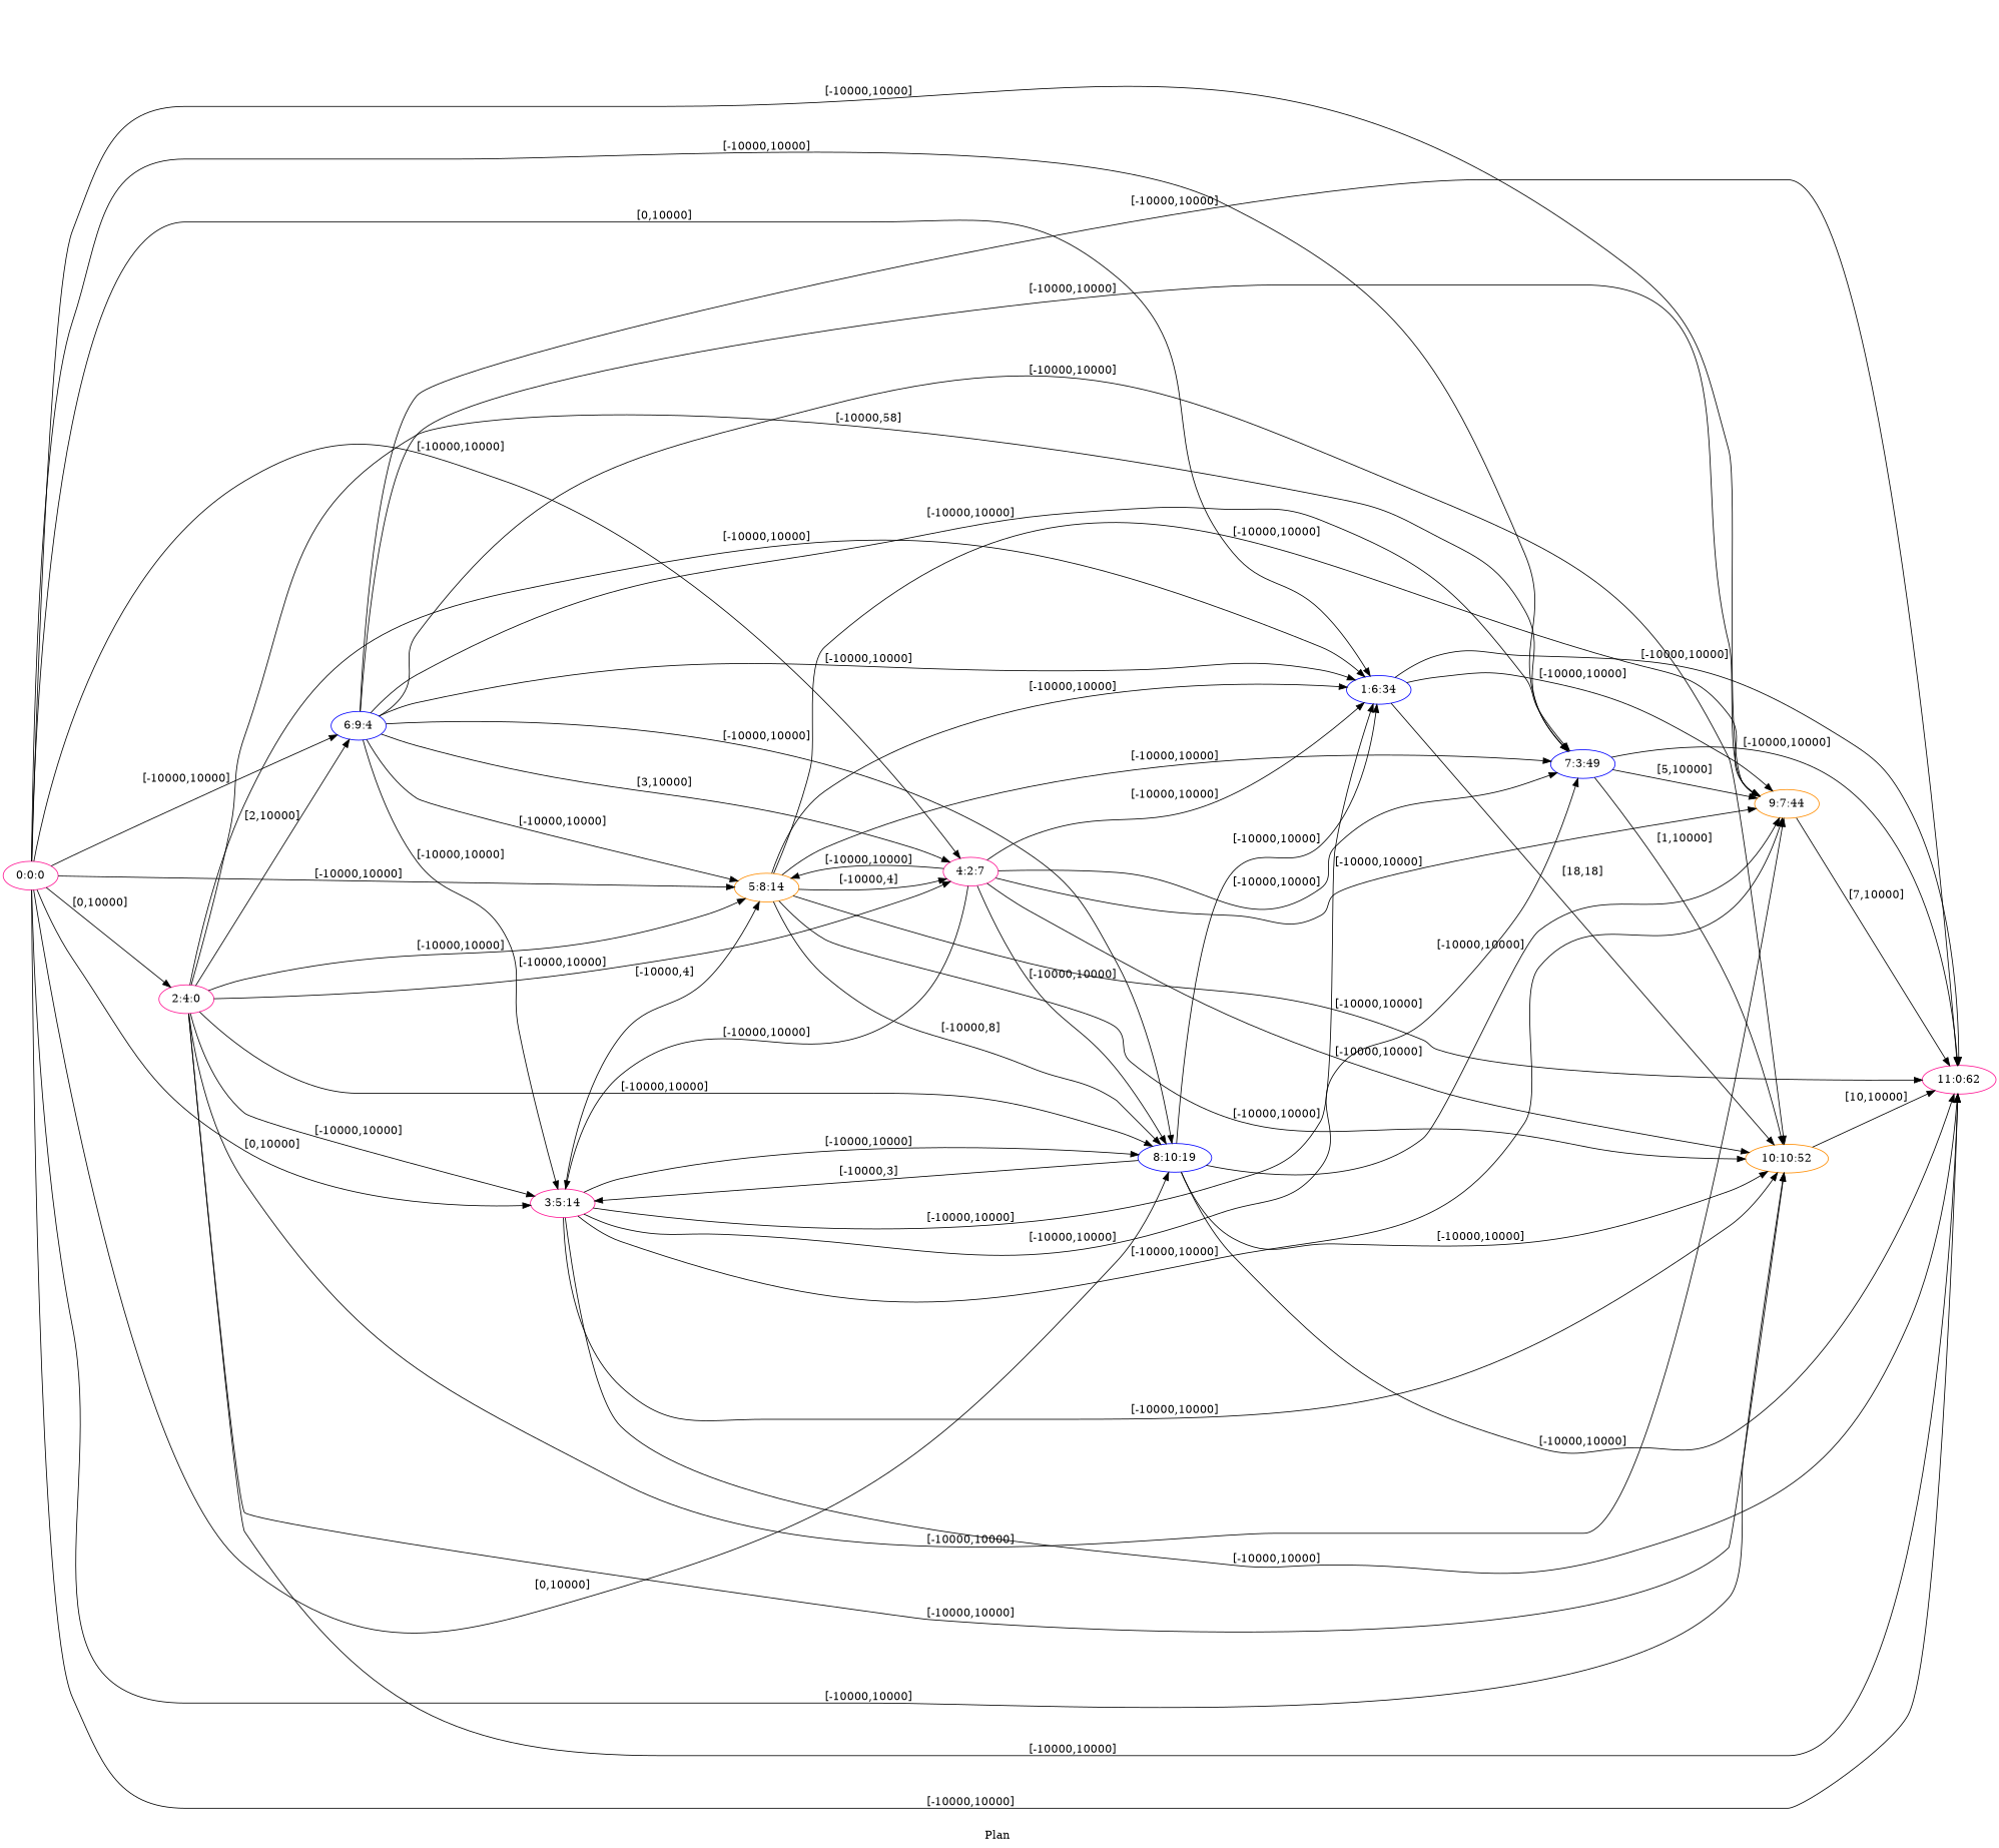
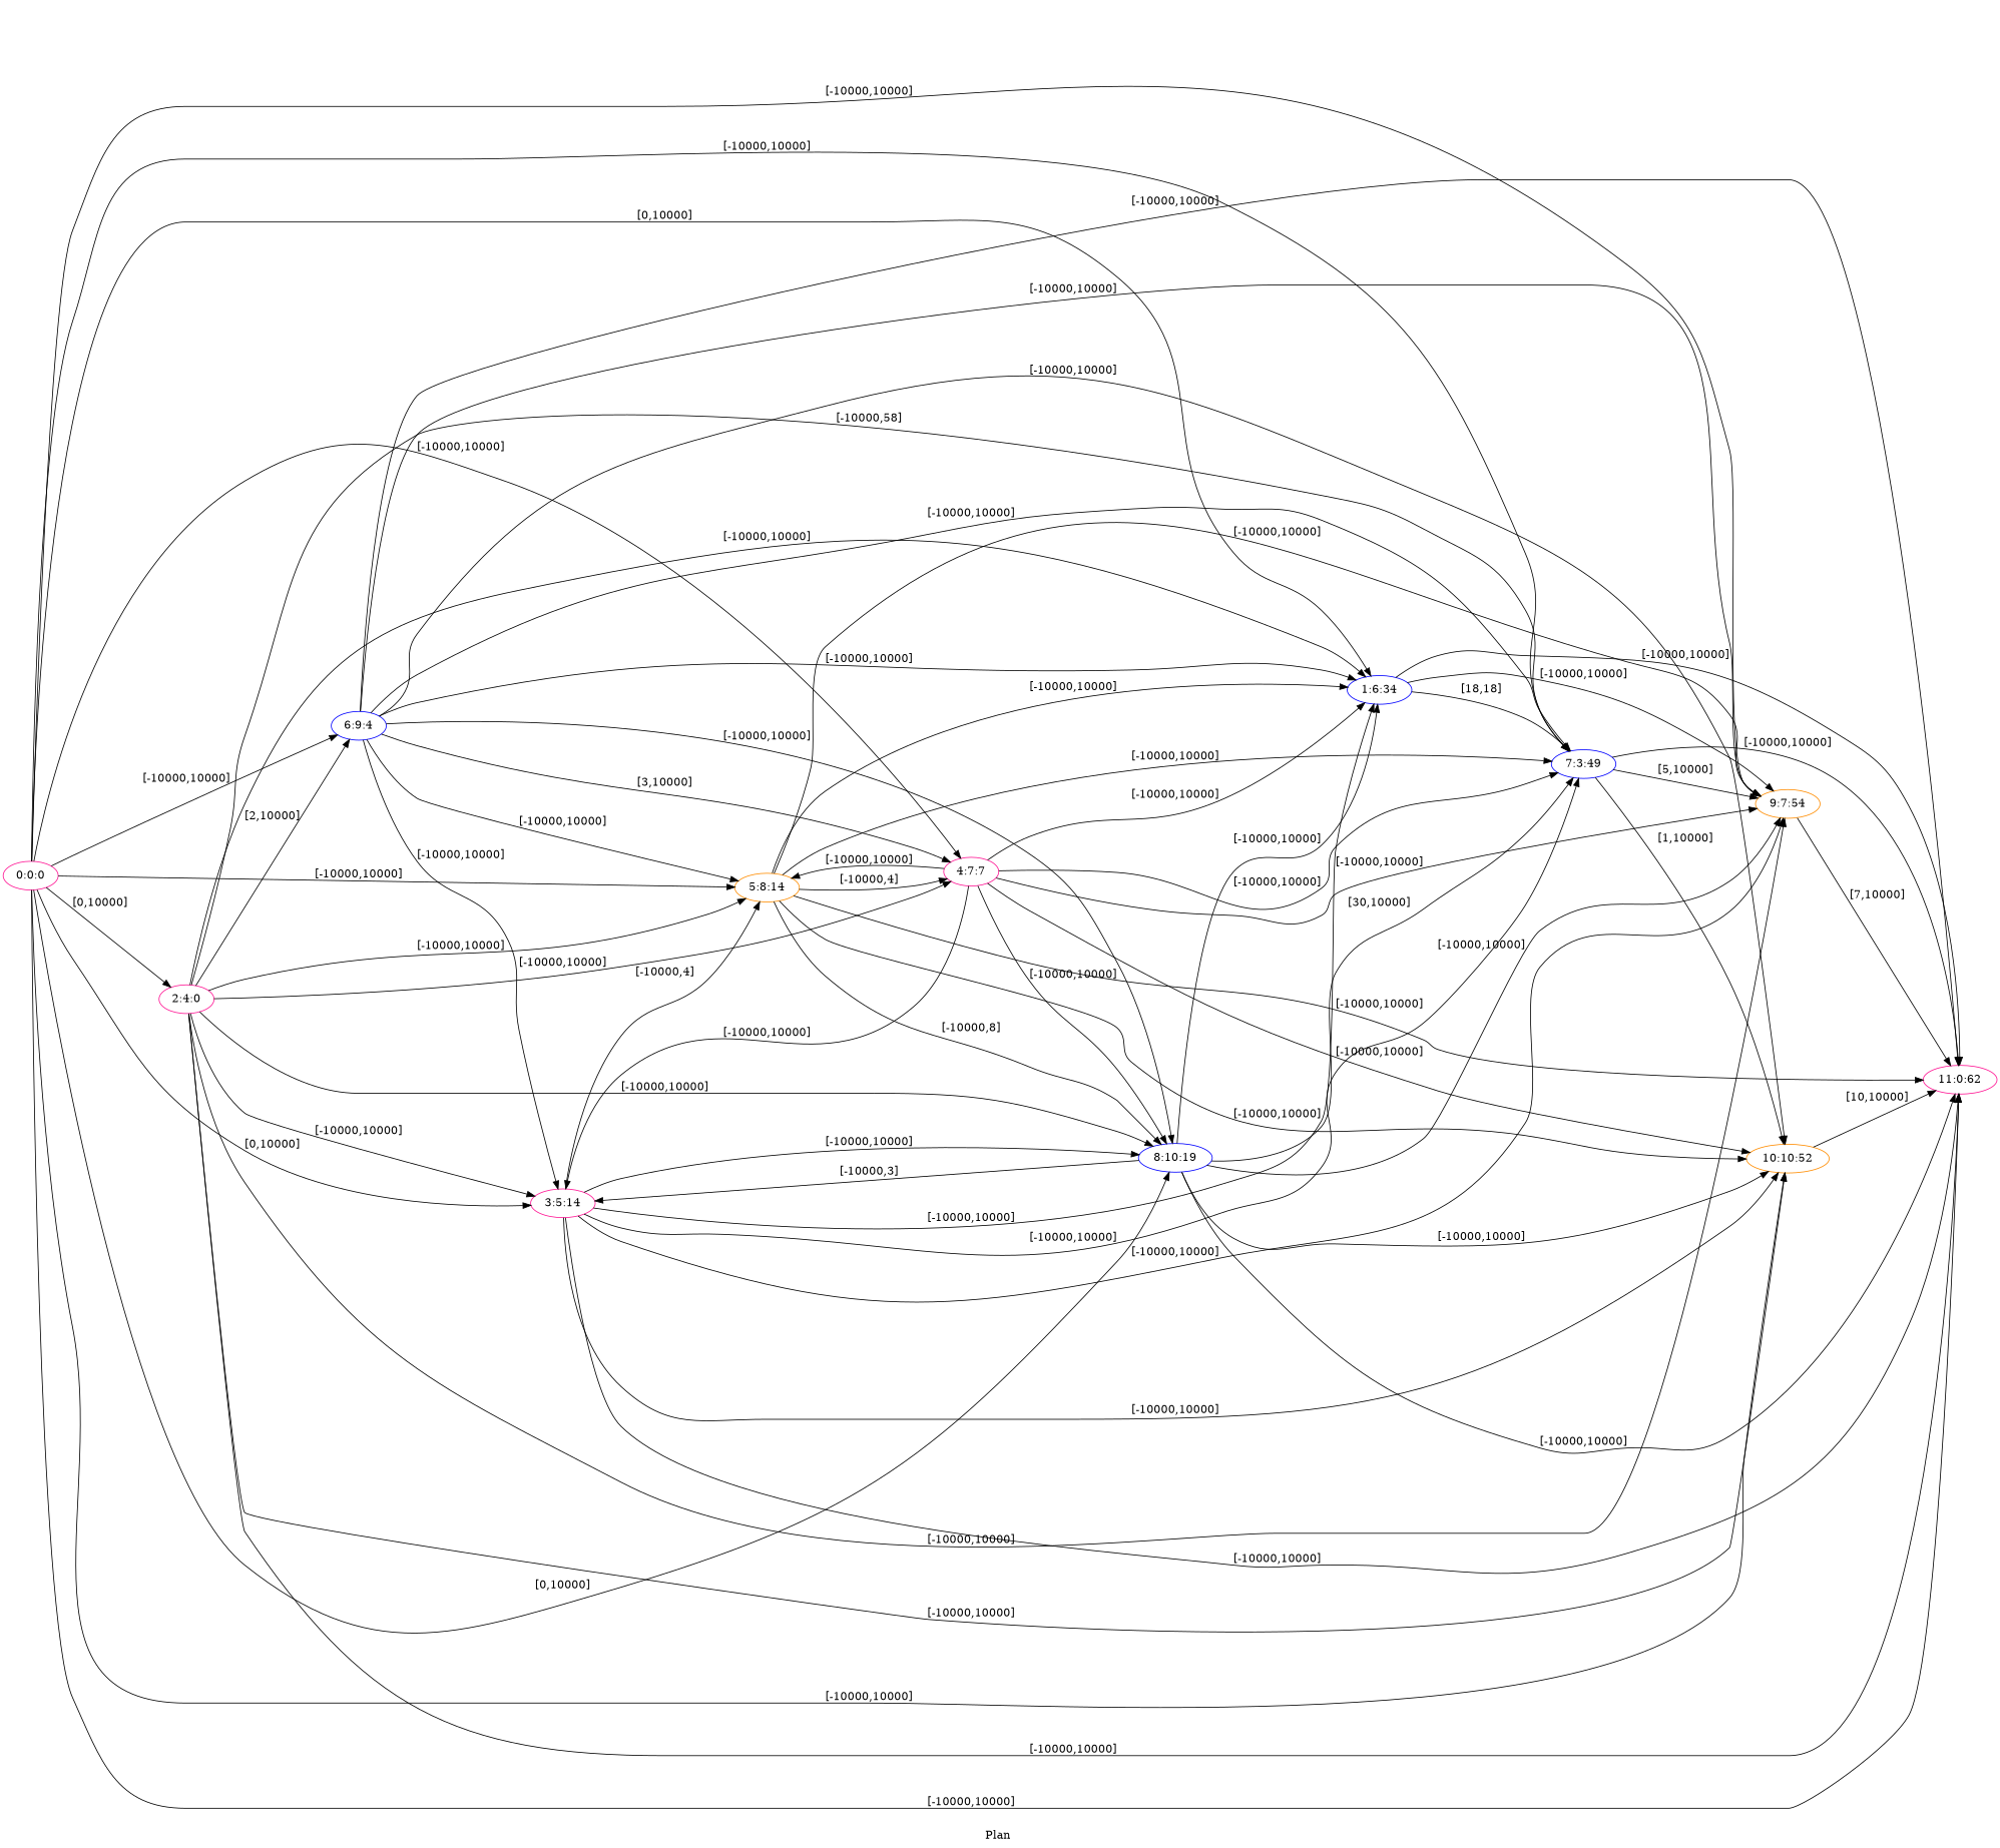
  digraph {
    fldt=0.408568
    label="Plan "
    nodesep=.45
    rankdir=LR
    node [color=deeppink]
    "1:6:34" [color=blue]
    "0:0:0"
    "2:4:0"
    "3:5:14"
-   "4:7:7" [label="4:2:7"]
+   "4:7:7"
    "5:8:14" [color=darkorange]
    "6:9:4" [color=blue]
    "7:3:49" [color=blue]
    "8:10:19" [color=blue]
-   "9:7:54" [color=darkorange label="9:7:44"]
+   "9:7:54" [color=darkorange]
    "10:10:52" [color=darkorange]
    "11:0:62"
    "1:6:34" -> "9:7:54" [label="[-10000,10000]"]
-   "1:6:34" -> "10:10:52" [label="[18,18]"]
+   "1:6:34" -> "7:3:49" [label="[18,18]"]
    "1:6:34" -> "11:0:62" [label="[-10000,10000]"]
    "0:0:0" -> "1:6:34" [label="[0,10000]"]
    "0:0:0" -> "2:4:0" [label="[0,10000]"]
    "0:0:0" -> "3:5:14" [label="[0,10000]"]
    "0:0:0" -> "4:7:7" [label="[-10000,10000]"]
    "0:0:0" -> "5:8:14" [label="[-10000,10000]"]
    "0:0:0" -> "6:9:4" [label="[-10000,10000]"]
    "0:0:0" -> "7:3:49" [label="[-10000,10000]"]
    "0:0:0" -> "8:10:19" [label="[0,10000]"]
    "0:0:0" -> "9:7:54" [label="[-10000,10000]"]
    "0:0:0" -> "10:10:52" [label="[-10000,10000]"]
    "0:0:0" -> "11:0:62" [label="[-10000,10000]"]
    "2:4:0" -> "1:6:34" [label="[-10000,10000]"]
    "2:4:0" -> "3:5:14" [label="[-10000,10000]"]
    "2:4:0" -> "4:7:7" [label="[-10000,10000]"]
    "2:4:0" -> "5:8:14" [label="[-10000,10000]"]
    "2:4:0" -> "6:9:4" [label="[2,10000]"]
    "2:4:0" -> "7:3:49" [label="[-10000,58]"]
    "2:4:0" -> "8:10:19" [label="[-10000,10000]"]
    "2:4:0" -> "9:7:54" [label="[-10000,10000]"]
    "2:4:0" -> "10:10:52" [label="[-10000,10000]"]
    "2:4:0" -> "11:0:62" [label="[-10000,10000]"]
    "3:5:14" -> "1:6:34" [label="[-10000,10000]"]
    "3:5:14" -> "5:8:14" [label="[-10000,4]"]
    "3:5:14" -> "7:3:49" [label="[-10000,10000]"]
    "3:5:14" -> "8:10:19" [label="[-10000,10000]"]
    "3:5:14" -> "9:7:54" [label="[-10000,10000]"]
    "3:5:14" -> "10:10:52" [label="[-10000,10000]"]
    "3:5:14" -> "11:0:62" [label="[-10000,10000]"]
    "4:7:7" -> "1:6:34" [label="[-10000,10000]"]
    "4:7:7" -> "3:5:14" [label="[-10000,10000]"]
    "4:7:7" -> "5:8:14" [label="[-10000,10000]"]
    "4:7:7" -> "7:3:49" [label="[-10000,10000]"]
    "4:7:7" -> "8:10:19" [label="[-10000,10000]"]
    "4:7:7" -> "9:7:54" [label="[-10000,10000]"]
    "4:7:7" -> "10:10:52" [label="[-10000,10000]"]
    "5:8:14" -> "1:6:34" [label="[-10000,10000]"]
    "5:8:14" -> "4:7:7" [label="[-10000,4]"]
    "5:8:14" -> "7:3:49" [label="[-10000,10000]"]
    "5:8:14" -> "8:10:19" [label="[-10000,8]"]
    "5:8:14" -> "9:7:54" [label="[-10000,10000]"]
    "5:8:14" -> "10:10:52" [label="[-10000,10000]"]
    "5:8:14" -> "11:0:62" [label="[-10000,10000]"]
    "6:9:4" -> "1:6:34" [label="[-10000,10000]"]
    "6:9:4" -> "3:5:14" [label="[-10000,10000]"]
    "6:9:4" -> "4:7:7" [label="[3,10000]"]
    "6:9:4" -> "5:8:14" [label="[-10000,10000]"]
    "6:9:4" -> "7:3:49" [label="[-10000,10000]"]
    "6:9:4" -> "8:10:19" [label="[-10000,10000]"]
    "6:9:4" -> "9:7:54" [label="[-10000,10000]"]
    "6:9:4" -> "10:10:52" [label="[-10000,10000]"]
    "6:9:4" -> "11:0:62" [label="[-10000,10000]"]
    "7:3:49" -> "9:7:54" [label="[5,10000]"]
    "7:3:49" -> "10:10:52" [label="[1,10000]"]
    "7:3:49" -> "11:0:62" [label="[-10000,10000]"]
    "8:10:19" -> "1:6:34" [label="[-10000,10000]"]
    "8:10:19" -> "3:5:14" [label="[-10000,3]"]
+   "8:10:19" -> "7:3:49" [label="[30,10000]"]
    "8:10:19" -> "9:7:54" [label="[-10000,10000]"]
    "8:10:19" -> "10:10:52" [label="[-10000,10000]"]
    "8:10:19" -> "11:0:62" [label="[-10000,10000]"]
    "9:7:54" -> "11:0:62" [label="[7,10000]"]
    "10:10:52" -> "11:0:62" [label="[10,10000]"]
  }
